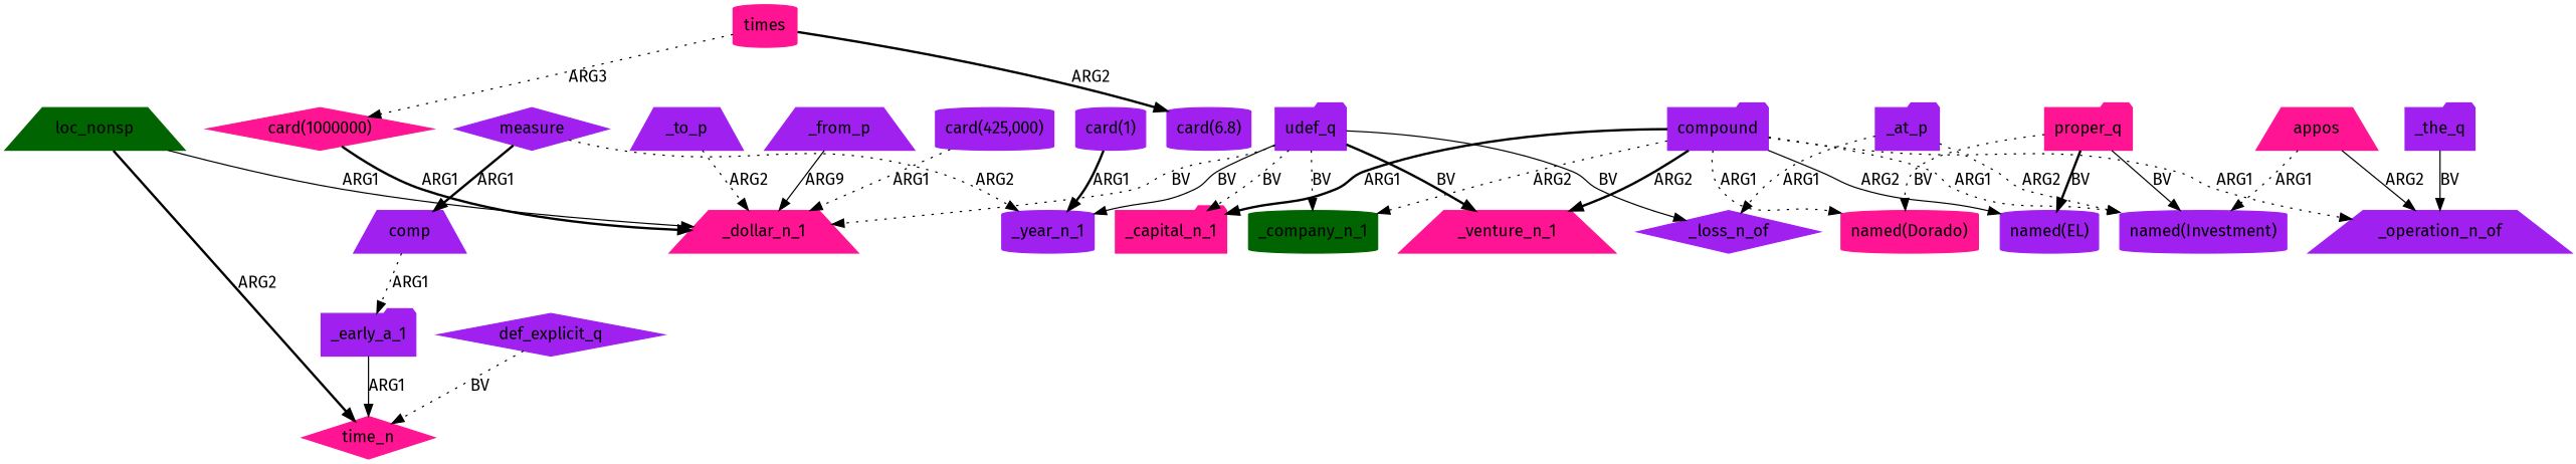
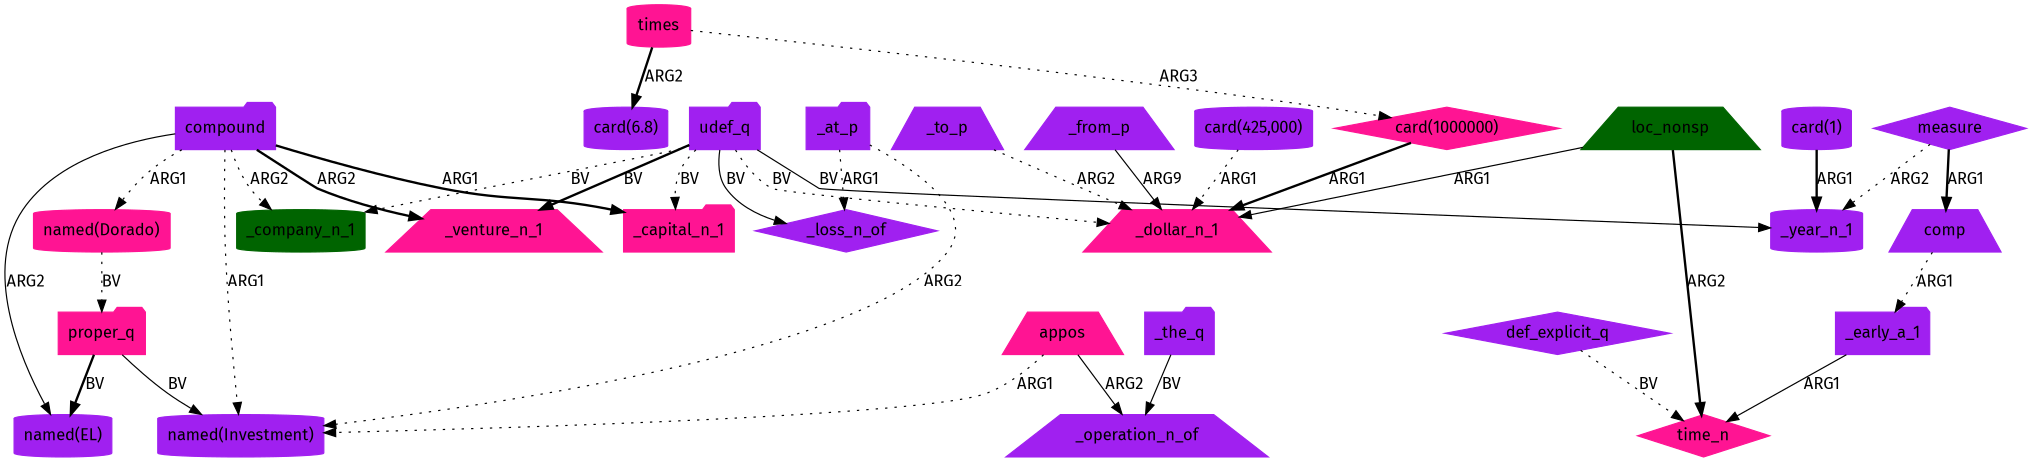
  digraph {
    fontname="Fira Sans"
    node [color=purple fontname="Fira Sans" shape=cylinder style=filled]
    edge [fontname="Fira Sans" style=dotted]
    _early_a_1 [shape=folder]
    time_n [color=deeppink shape=diamond]
    loc_nonsp [color=darkgreen shape=trapezium]
    _dollar_n_1 [color=deeppink shape=trapezium]
    compound [shape=folder]
    "named(Dorado)" [color=deeppink]
    "named(Investment)"
    "named(EL)"
    _company_n_1 [color=darkgreen]
    _operation_n_of [shape=trapezium]
    _venture_n_1 [color=deeppink shape=trapezium]
    _capital_n_1 [color=deeppink shape=folder]
    times [color=deeppink]
    "card(6.8)"
    "card(1000000)" [color=deeppink shape=diamond]
    proper_q [color=deeppink shape=folder]
    "card(1)"
    _year_n_1
    udef_q [shape=folder]
    _loss_n_of [shape=diamond]
    _at_p [shape=folder]
    comp [shape=trapezium]
    _to_p [shape=trapezium]
    _the_q [shape=folder]
    _from_p [shape=trapezium]
    appos [color=deeppink shape=trapezium]
    measure [shape=diamond]
    "card(425,000)"
    def_explicit_q [shape=diamond]
    _early_a_1 -> time_n [label=ARG1 style=solid]
    loc_nonsp -> time_n [label=ARG2 style=bold]
    loc_nonsp -> _dollar_n_1 [label=ARG1 style=solid]
    compound -> "named(Dorado)" [label=ARG1]
    compound -> "named(Investment)" [label=ARG1]
    compound -> "named(EL)" [label=ARG2 style=solid]
    compound -> _company_n_1 [label=ARG2]
-   compound -> _operation_n_of [label=ARG1]
    compound -> _venture_n_1 [label=ARG2 style=bold]
    compound -> _capital_n_1 [label=ARG1 style=bold]
    times -> "card(6.8)" [label=ARG2 style=bold]
    times -> "card(1000000)" [label=ARG3]
    "card(1000000)" -> _dollar_n_1 [label=ARG1 style=bold]
-   proper_q -> "named(Dorado)" [label=BV]
+   "named(Dorado)" -> proper_q [label=BV]
    proper_q -> "named(Investment)" [label=BV style=solid]
    proper_q -> "named(EL)" [label=BV style=bold]
    "card(1)" -> _year_n_1 [label=ARG1 style=bold]
    udef_q -> _dollar_n_1 [label=BV]
    udef_q -> _company_n_1 [label=BV]
    udef_q -> _venture_n_1 [label=BV style=bold]
    udef_q -> _capital_n_1 [label=BV]
    udef_q -> _year_n_1 [label=BV style=solid]
    udef_q -> _loss_n_of [label=BV style=solid]
    _at_p -> "named(Investment)" [label=ARG2]
    _at_p -> _loss_n_of [label=ARG1]
    comp -> _early_a_1 [label=ARG1]
    _to_p -> _dollar_n_1 [label=ARG2]
    _the_q -> _operation_n_of [label=BV style=solid]
    _from_p -> _dollar_n_1 [label=ARG9 style=solid]
    appos -> "named(Investment)" [label=ARG1]
    appos -> _operation_n_of [label=ARG2 style=solid]
    measure -> _year_n_1 [label=ARG2]
    measure -> comp [label=ARG1 style=bold]
    "card(425,000)" -> _dollar_n_1 [label=ARG1]
    def_explicit_q -> time_n [label=BV]
  }
